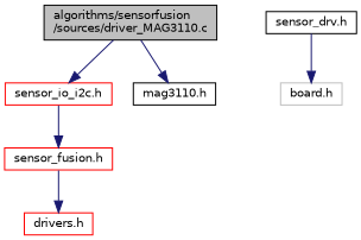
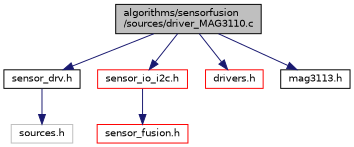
  digraph {
    node [color=black fillcolor=white fontname=Helvetica fontsize=10 shape=record style=filled]
    edge [color=midnightblue fontname=Helvetica fontsize=10 labelfontname=Helvetica labelfontsize=10 style=solid]
    n1 [fillcolor=grey75 fontcolor=black height=0.2 label="algorithms/sensorfusion\l/sources/driver_MAG3110.c" width=0.4]
    n2 [height=0.2 label="sensor_drv.h" width=0.4]
    n3 [color=red height=0.2 label="sensor_io_i2c.h" width=0.4]
    n4 [color=red height=0.2 label="drivers.h" width=0.4]
-   n5 [height=0.2 label="mag3110.h" width=0.4]
-   n6 [color=grey75 height=0.2 label="board.h" width=0.4]
+   n5 [height=0.2 label="mag3113.h" width=0.4]
+   n6 [color=grey75 height=0.2 label="sources.h" width=0.4]
    n7 [color=red height=0.2 label="sensor_fusion.h" width=0.4]
+   n1 -> n2
    n1 -> n3
-   n7 -> n4
+   n1 -> n4
    n1 -> n5
    n2 -> n6
    n3 -> n7
  }
